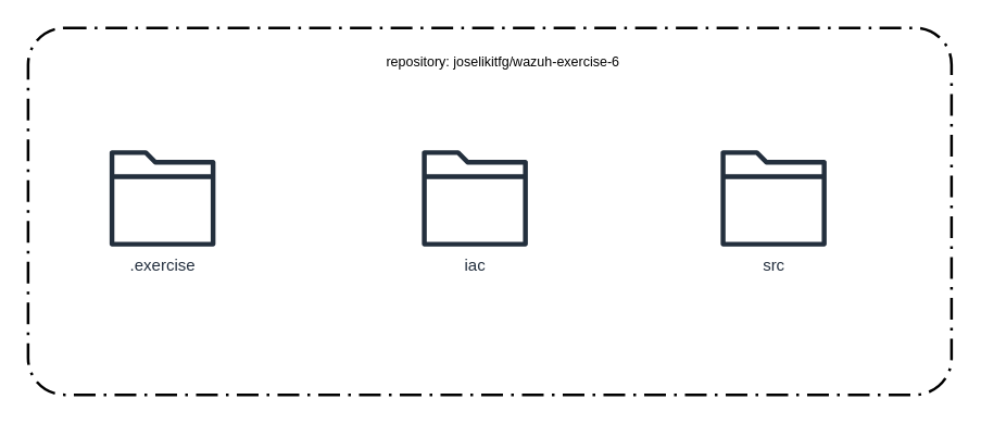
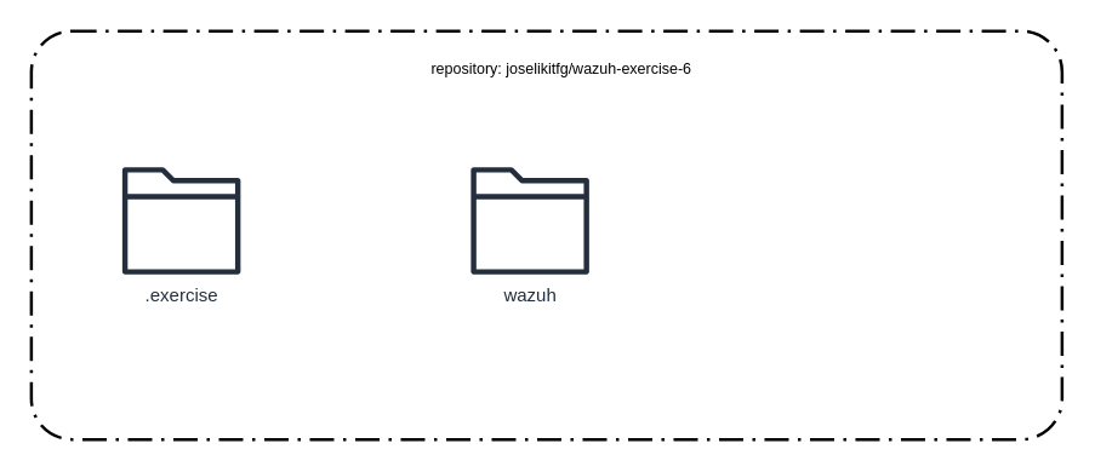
  <mxCell id="0" />
  <mxCell id="1" parent="0" />
  <mxCell id="2" value="" style="group" vertex="1" connectable="0" parent="1"><mxGeometry x="20" y="20" width="680" height="270" as="geometry" /></mxCell>
  <mxCell id="3" value="" style="rounded=1;arcSize=10;dashed=1;fillColor=none;gradientColor=none;dashPattern=8 3 1 3;strokeWidth=2;" vertex="1" parent="2"><mxGeometry width="680" height="270" as="geometry" /></mxCell>
  <mxCell id="4" value="" style="shape=image;html=1;verticalAlign=top;verticalLabelPosition=bottom;labelBackgroundColor=#ffffff;imageAspect=0;aspect=fixed;image=https://cdn4.iconfinder.com/data/icons/ionicons/512/icon-social-github-128.png" vertex="1" parent="2"><mxGeometry x="10" y="10" width="50" height="50" as="geometry" /></mxCell>
  <mxCell id="5" value="&lt;font style=&quot;font-size: 10px;&quot;&gt;repository: joselikitfg/wazuh-exercise-6&lt;/font&gt;" style="text;html=1;align=center;verticalAlign=middle;whiteSpace=wrap;rounded=0;" vertex="1" parent="2"><mxGeometry x="190" y="10" width="320" height="30" as="geometry" /></mxCell>
  <mxCell id="6" value=".exercise" style="sketch=0;outlineConnect=0;fontColor=#232F3E;gradientColor=none;fillColor=#232F3D;strokeColor=none;dashed=0;verticalLabelPosition=bottom;verticalAlign=top;align=center;html=1;fontSize=12;fontStyle=0;aspect=fixed;pointerEvents=1;shape=mxgraph.aws4.folder;" vertex="1" parent="2"><mxGeometry x="60" y="90" width="78" height="71" as="geometry" /></mxCell>
- <mxCell id="7" value="iac" style="sketch=0;outlineConnect=0;fontColor=#232F3E;gradientColor=none;fillColor=#232F3D;strokeColor=none;dashed=0;verticalLabelPosition=bottom;verticalAlign=top;align=center;html=1;fontSize=12;fontStyle=0;aspect=fixed;pointerEvents=1;shape=mxgraph.aws4.folder;" vertex="1" parent="2"><mxGeometry x="290" y="90" width="78" height="71" as="geometry" /></mxCell>
- <mxCell id="8" value="src" style="sketch=0;outlineConnect=0;fontColor=#232F3E;gradientColor=none;fillColor=#232F3D;strokeColor=none;dashed=0;verticalLabelPosition=bottom;verticalAlign=top;align=center;html=1;fontSize=12;fontStyle=0;aspect=fixed;pointerEvents=1;shape=mxgraph.aws4.folder;" vertex="1" parent="2"><mxGeometry x="510" y="90" width="78" height="71" as="geometry" /></mxCell>
+ <mxCell id="7" value="wazuh" style="sketch=0;outlineConnect=0;fontColor=#232F3E;gradientColor=none;fillColor=#232F3D;strokeColor=none;dashed=0;verticalLabelPosition=bottom;verticalAlign=top;align=center;html=1;fontSize=12;fontStyle=0;aspect=fixed;pointerEvents=1;shape=mxgraph.aws4.folder;" vertex="1" parent="2"><mxGeometry x="290" y="90" width="78" height="71" as="geometry" /></mxCell>
